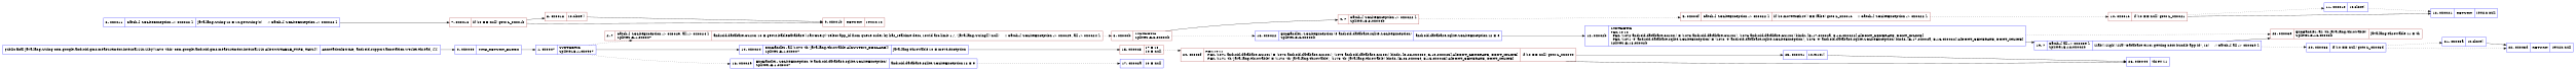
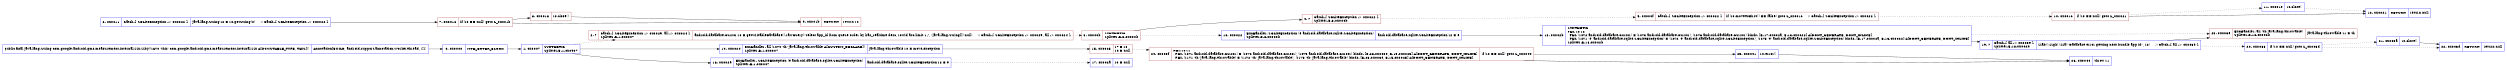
  digraph {
    rankdir=LR
    node [color=blue shape=record]
    edge [style=solid]
-   n1 [label="{0\:\ 0x0000|MTH_RETURN_BLOCK\l}"]
+   n1 [label="{0\:\ 0x0000|MTH_ENTER_BLOCK\l}"]
    n2 [label="{1\:\ 0x0007|SYNTHETIC\lSplitter:B:1:0x0907\l}"]
    n3 [color=brown label="{2\:\ ?|Catch:\{ SQLiteException \-\> 0x0029, all \-\> 0x0024 \}\lSplitter:B:1:0x0007\l|android.database.Cursor r0 = getWritableDatabase().rawQuery(\"select app_id from queue order by has_realtime desc, rowid asc limit 1;\", (java.lang.String[]) null)     \/\/ Catch:\{ SQLiteException \-\> 0x0029, all \-\> 0x0024 \}\l}"]
    n4 [label="{14\:\ 0x0024|ExcHandler: all (r0v4 'th' java.lang.Throwable A[CUSTOM_DECLARE])\lSplitter:B:1:0x0007\l|java.lang.Throwable r0 = move\-exception\l}"]
    n5 [label="{16\:\ 0x0029|ExcHandler: SQLiteException (e android.database.sqlite.SQLiteException)\lSplitter:B:1:0x0007\l|android.database.sqlite.SQLiteException r2 = e\l}"]
    n6 [color=brown label="{3\:\ 0x000b|SYNTHETIC\lSplitter:B:3:0x000b\l}"]
    n7 [color=brown label="{15\:\ 0x0025|r7 = r0\lr0 = null\l}"]
    n8 [label="{17\:\ 0x002a|r0 = null\l}"]
    n9 [color=brown label="{4\:\ ?|Catch:\{ SQLiteException \-\> 0x0022 \}\lSplitter:B:3:0x000b\l}"]
    n10 [label="{13\:\ 0x0022|ExcHandler: SQLiteException (e android.database.sqlite.SQLiteException)\lSplitter:B:3:0x000b\l|android.database.sqlite.SQLiteException r2 = e\l}"]
    n11 [color=brown label="{5\:\ 0x000f|Catch:\{ SQLiteException \-\> 0x0022 \}\l|if (r0.moveToFirst() == false) goto L_0x001c     \/\/ Catch:\{ SQLiteException \-\> 0x0022 \}\l}"]
    n12 [label="{18\:\ 0x002b|SYNTHETIC\lPHI: r0 r2 \l  PHI: (r0v2 android.database.Cursor) = (r0v3 android.database.Cursor), (r0v6 android.database.Cursor) binds: [B:17:0x002a, B:13:0x0022] A[DONT_GENERATE, DONT_INLINE]\l  PHI: (r2v1 'e' android.database.sqlite.SQLiteException) = (r2v2 'e' android.database.sqlite.SQLiteException), (r2v3 'e' android.database.sqlite.SQLiteException) binds: [B:17:0x002a, B:13:0x0022] A[DONT_GENERATE, DONT_INLINE]\lSplitter:B:18:0x002b\l}"]
    n13 [color=brown label="{10\:\ 0x001c|if (r0 == null) goto L_0x0021\l}"]
    n14 [label="{6\:\ 0x0011|Catch:\{ SQLiteException \-\> 0x0022 \}\l|java.lang.String r2 = r0.getString(0)     \/\/ Catch:\{ SQLiteException \-\> 0x0022 \}\l}"]
    n15 [color=brown label="{7\:\ 0x0016|if (r0 == null) goto L_0x001b\l}"]
    n16 [label="{11\:\ 0x001e|r0.close()\l}"]
    n17 [label="{12\:\ 0x0021|RETURN\l|return null\l}"]
    n18 [color=brown label="{8\:\ 0x0018|r0.close()\l}"]
    n19 [color=brown label="{9\:\ 0x001b|RETURN\l|return r2\l}"]
    n20 [label="{19\:\ ?|Catch:\{ all \-\> 0x003e \}\lSplitter:B:18:0x002b\l|zzab().zzgk().zza(\"Database error getting next bundle app id\", r2)     \/\/ Catch:\{ all \-\> 0x003e \}\l}"]
    n21 [color=brown label="{23\:\ 0x003e|ExcHandler: all (th java.lang.Throwable)\lSplitter:B:18:0x002b\l|java.lang.Throwable r1 = th\l}"]
    n22 [color=brown label="{24\:\ 0x003f|PHI: r0 r1 \l  PHI: (r0v1 android.database.Cursor) = (r0v2 android.database.Cursor), (r0v5 android.database.Cursor) binds: [B:23:0x003e, B:15:0x0025] A[DONT_GENERATE, DONT_INLINE]\l  PHI: (r1v1 'th' java.lang.Throwable) = (r1v2 'th' java.lang.Throwable), (r1v3 'th' java.lang.Throwable) binds: [B:23:0x003e, B:15:0x0025] A[DONT_GENERATE, DONT_INLINE]\l|if (r0 == null) goto L_0x0044\l}"]
    n23 [label="{25\:\ 0x0041|r0.error()\l}"]
    n24 [label="{26\:\ 0x0044|throw r1\l}"]
    n25 [label="{20\:\ 0x0038|if (r0 == null) goto L_0x003d\l}"]
    n26 [label="{21\:\ 0x003a|r0.close()\l}"]
    n27 [label="{22\:\ 0x003d|RETURN\l|return null\l}"]
    n28 [label="{public final java.lang.String com.google.android.gms.measurement.internal.zzx.zzby((r6v0 'this' com.google.android.gms.measurement.internal.zzx A[IMMUTABLE_TYPE, THIS]))  | Annotation[BUILD, android.support.annotation.WorkerThread, \{\}]\l}"]
    n1 -> n2
    n2 -> n3 [style=dotted]
    n2 -> n4
-   n2 -> n5 [style=dotted]
+   n2 -> n5
    n3 -> n6 [style=dotted]
    n4 -> n7
    n5 -> n8 [style=dotted]
    n6 -> n9
    n6 -> n10 [style=dotted]
    n7 -> n22 [style=dotted]
    n9 -> n11 [style=dotted]
    n10 -> n12
    n11 -> n13 [style=dotted]
    n12 -> n20
    n12 -> n21 [style=dotted]
    n13 -> n16 [style=dotted]
    n13 -> n17
    n14 -> n15
    n15 -> n18
    n15 -> n19
    n16 -> n17 [style=dotted]
    n18 -> n19
    n20 -> n21
    n20 -> n25 [style=dotted]
    n22 -> n23
    n22 -> n24
    n23 -> n24
    n25 -> n26 [style=dotted]
    n25 -> n27 [style=dotted]
    n26 -> n27
    n28 -> n1
  }
